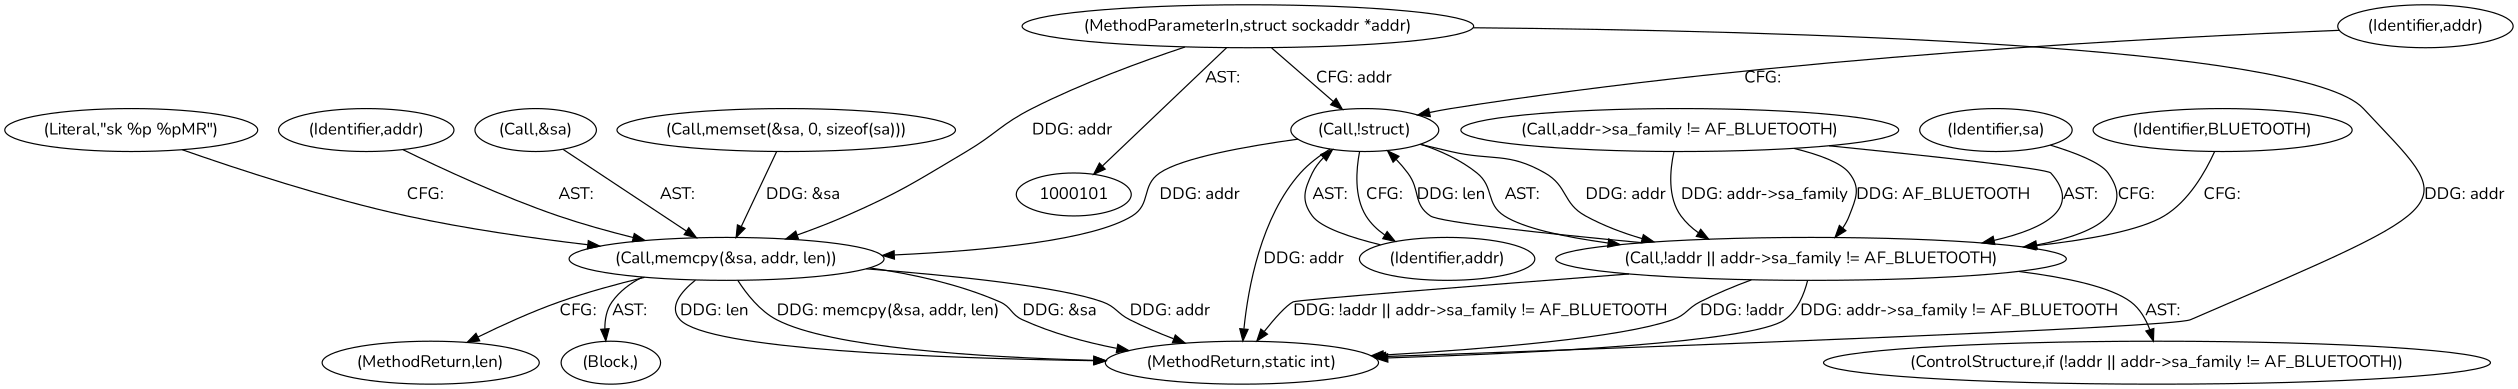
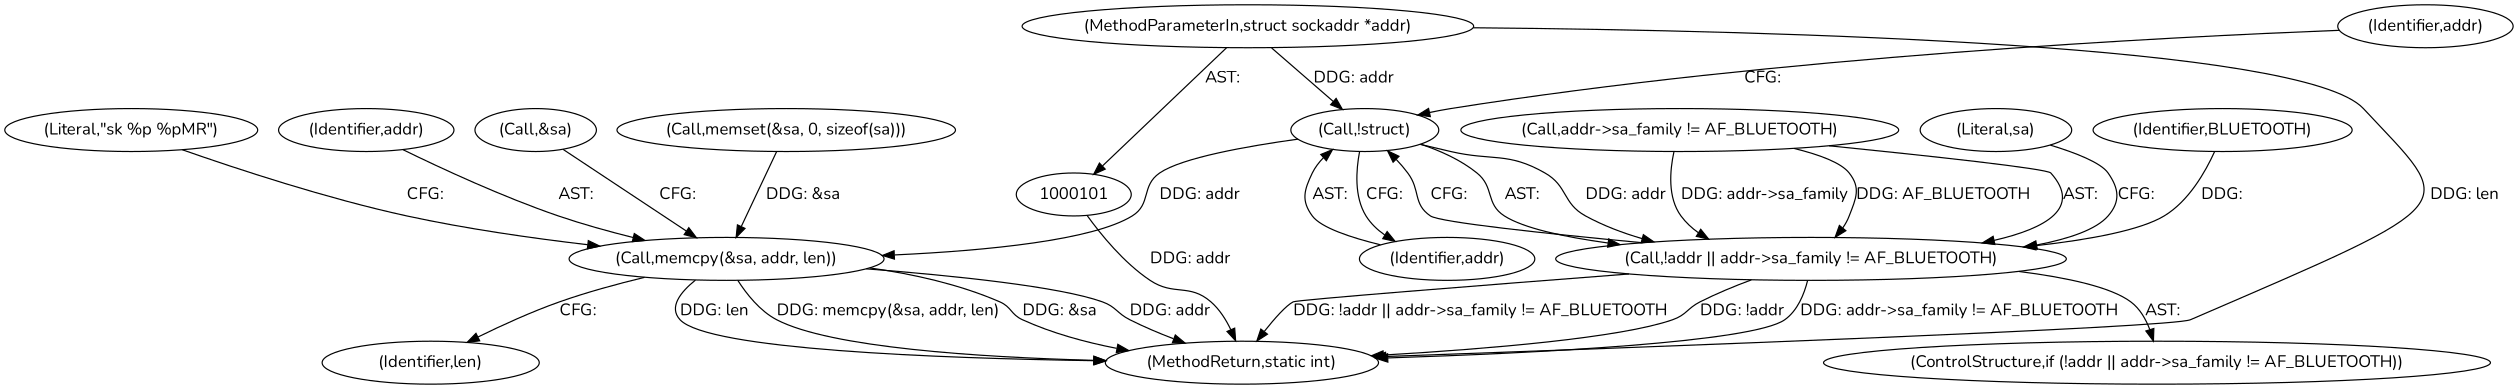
  digraph {
    fontname=Nunito
    node [fontname=Nunito]
    edge [fontname=Nunito]
    n1 [label="(MethodParameterIn,struct sockaddr *addr)"]
    n2 [label="(Call,!struct)"]
    n3 [label="(Call,memcpy(&sa, addr, len))"]
    n4 [label="(MethodReturn,static int)"]
    1000101
    n6 [label="(Call,!addr || addr->sa_family != AF_BLUETOOTH)"]
    n7 [label="(Identifier,addr)"]
-   n8 [label="(Block,)"]
-   n9 [label="(MethodReturn,len)"]
+   n9 [label="(Identifier,len)"]
    n10 [label="(ControlStructure,if (!addr || addr->sa_family != AF_BLUETOOTH))"]
    n11 [label="(Call,addr->sa_family != AF_BLUETOOTH)"]
    n12 [label="(Call,&sa)"]
    n13 [label="(Call,memset(&sa, 0, sizeof(sa)))"]
-   n14 [label="(Identifier,sa)"]
+   n14 [label="(Literal,sa)"]
    n15 [label="(Literal,\"sk %p %pMR\")"]
    n16 [label="(Identifier,BLUETOOTH)"]
    n17 [label="(Identifier,addr)"]
    n18 [label="(Identifier,addr)"]
-   n1 -> n2 [label="CFG: addr"]
-   n1 -> n3 [label="DDG: addr"]
-   n1 -> n4 [label="DDG: addr"]
+   n1 -> n2 [label="DDG: addr"]
+   n1 -> n4 [label="DDG: len"]
    n1 -> 1000101 [label="AST: "]
    n2 -> n3 [label="DDG: addr"]
-   n2 -> n4 [label="DDG: addr"]
+   1000101 -> n4 [label="DDG: addr"]
    n2 -> n6 [label="AST: "]
    n2 -> n6 [label="DDG: addr"]
    n2 -> n7 [label="CFG: "]
    n3 -> n4 [label="DDG: addr"]
    n3 -> n4 [label="DDG: len"]
    n3 -> n4 [label="DDG: memcpy(&sa, addr, len)"]
    n3 -> n4 [label="DDG: &sa"]
-   n3 -> n8 [label="AST: "]
    n3 -> n9 [label="CFG: "]
-   n6 -> n2 [label="DDG: len"]
+   n6 -> n2 [label="CFG: "]
    n6 -> n4 [label="DDG: !addr"]
    n6 -> n4 [label="DDG: addr->sa_family != AF_BLUETOOTH"]
    n6 -> n4 [label="DDG: !addr || addr->sa_family != AF_BLUETOOTH"]
    n6 -> n10 [label="AST: "]
    n7 -> n2 [label="AST: "]
    n11 -> n6 [label="AST: "]
    n11 -> n6 [label="DDG: addr->sa_family"]
    n11 -> n6 [label="DDG: AF_BLUETOOTH"]
-   n12 -> n3 [label="AST: "]
+   n12 -> n3 [label="CFG: "]
    n13 -> n3 [label="DDG: &sa"]
    n14 -> n6 [label="CFG: "]
    n15 -> n3 [label="CFG: "]
-   n16 -> n6 [label="CFG: "]
+   n16 -> n6 [label="DDG: "]
    n17 -> n2 [label="CFG: "]
    n18 -> n3 [label="AST: "]
  }
